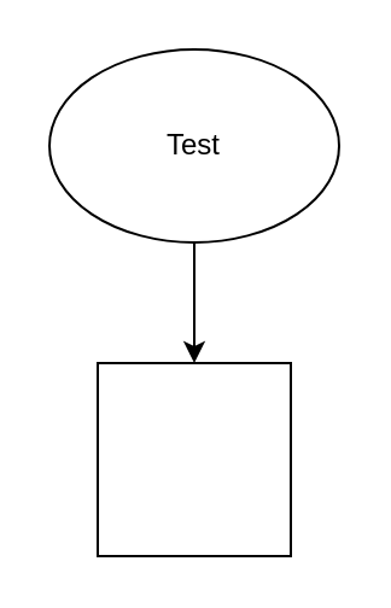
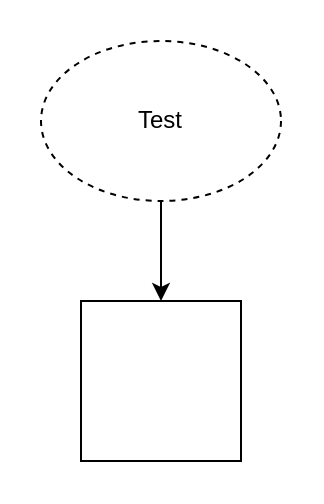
  <mxCell id="0" />
  <mxCell id="1" parent="0" />
  <mxCell id="2" style="edgeStyle=orthogonalEdgeStyle;rounded=0;orthogonalLoop=1;jettySize=auto;html=1;exitX=0.5;exitY=1;exitDx=0;exitDy=0;entryX=0.5;entryY=0;entryDx=0;entryDy=0;" edge="1" parent="1" source="3" target="4"><mxGeometry relative="1" as="geometry" /></mxCell>
- <mxCell id="3" value="Test" style="ellipse;whiteSpace=wrap;html=1;" vertex="1" parent="1"><mxGeometry x="20" y="20" width="120" height="80" as="geometry" /></mxCell>
+ <mxCell id="3" value="Test" style="ellipse;whiteSpace=wrap;html=1;dashed=1;" vertex="1" parent="1"><mxGeometry x="20" y="20" width="120" height="80" as="geometry" /></mxCell>
  <mxCell id="4" value="" style="whiteSpace=wrap;html=1;aspect=fixed;" vertex="1" parent="1"><mxGeometry x="40" y="150" width="80" height="80" as="geometry" /></mxCell>
